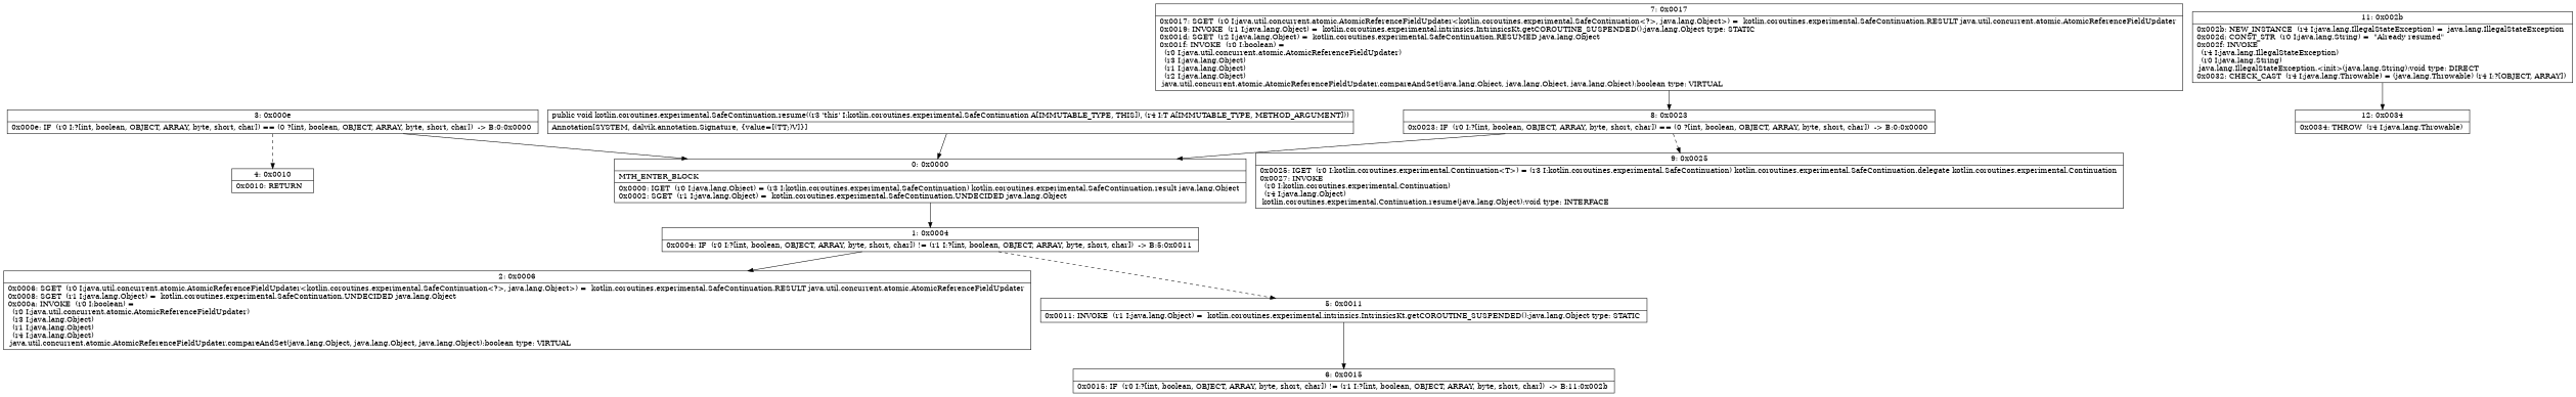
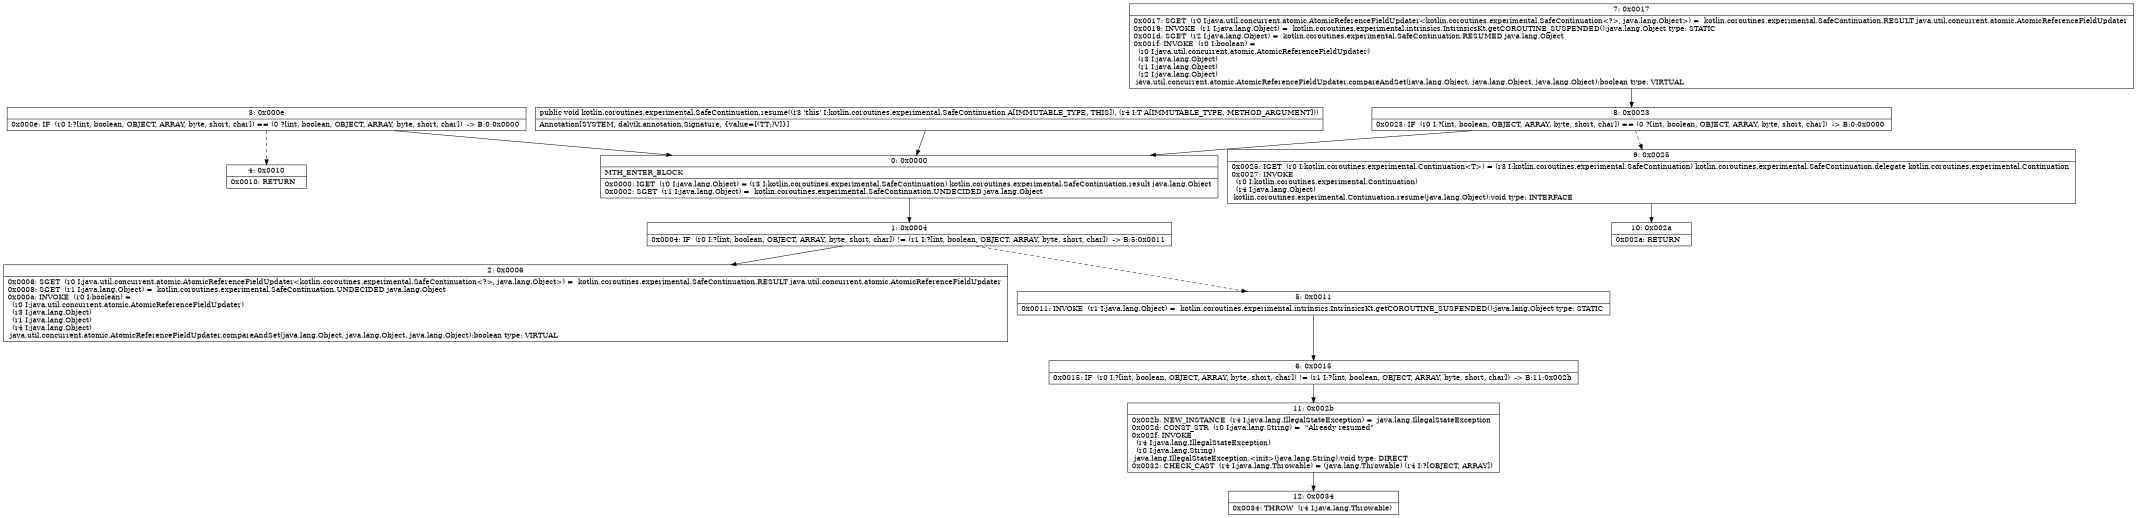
  digraph {
    node [shape=record]
    n1 [label="{0\:\ 0x0000|MTH_ENTER_BLOCK\l|0x0000: IGET  (r0 I:java.lang.Object) = (r3 I:kotlin.coroutines.experimental.SafeContinuation) kotlin.coroutines.experimental.SafeContinuation.result java.lang.Object \l0x0002: SGET  (r1 I:java.lang.Object) =  kotlin.coroutines.experimental.SafeContinuation.UNDECIDED java.lang.Object \l}"]
    n2 [label="{1\:\ 0x0004|0x0004: IF  (r0 I:?[int, boolean, OBJECT, ARRAY, byte, short, char]) != (r1 I:?[int, boolean, OBJECT, ARRAY, byte, short, char])  \-\> B:5:0x0011 \l}"]
    n3 [label="{2\:\ 0x0006|0x0006: SGET  (r0 I:java.util.concurrent.atomic.AtomicReferenceFieldUpdater\<kotlin.coroutines.experimental.SafeContinuation\<?\>, java.lang.Object\>) =  kotlin.coroutines.experimental.SafeContinuation.RESULT java.util.concurrent.atomic.AtomicReferenceFieldUpdater \l0x0008: SGET  (r1 I:java.lang.Object) =  kotlin.coroutines.experimental.SafeContinuation.UNDECIDED java.lang.Object \l0x000a: INVOKE  (r0 I:boolean) = \l  (r0 I:java.util.concurrent.atomic.AtomicReferenceFieldUpdater)\l  (r3 I:java.lang.Object)\l  (r1 I:java.lang.Object)\l  (r4 I:java.lang.Object)\l java.util.concurrent.atomic.AtomicReferenceFieldUpdater.compareAndSet(java.lang.Object, java.lang.Object, java.lang.Object):boolean type: VIRTUAL \l}"]
    n4 [label="{5\:\ 0x0011|0x0011: INVOKE  (r1 I:java.lang.Object) =  kotlin.coroutines.experimental.intrinsics.IntrinsicsKt.getCOROUTINE_SUSPENDED():java.lang.Object type: STATIC \l}"]
    n5 [label="{6\:\ 0x0015|0x0015: IF  (r0 I:?[int, boolean, OBJECT, ARRAY, byte, short, char]) != (r1 I:?[int, boolean, OBJECT, ARRAY, byte, short, char])  \-\> B:11:0x002b \l}"]
    n6 [label="{3\:\ 0x000e|0x000e: IF  (r0 I:?[int, boolean, OBJECT, ARRAY, byte, short, char]) == (0 ?[int, boolean, OBJECT, ARRAY, byte, short, char])  \-\> B:0:0x0000 \l}"]
    n7 [label="{4\:\ 0x0010|0x0010: RETURN   \l}"]
    n8 [label="{11\:\ 0x002b|0x002b: NEW_INSTANCE  (r4 I:java.lang.IllegalStateException) =  java.lang.IllegalStateException \l0x002d: CONST_STR  (r0 I:java.lang.String) =  \"Already resumed\" \l0x002f: INVOKE  \l  (r4 I:java.lang.IllegalStateException)\l  (r0 I:java.lang.String)\l java.lang.IllegalStateException.\<init\>(java.lang.String):void type: DIRECT \l0x0032: CHECK_CAST  (r4 I:java.lang.Throwable) = (java.lang.Throwable) (r4 I:?[OBJECT, ARRAY]) \l}"]
    n9 [label="{7\:\ 0x0017|0x0017: SGET  (r0 I:java.util.concurrent.atomic.AtomicReferenceFieldUpdater\<kotlin.coroutines.experimental.SafeContinuation\<?\>, java.lang.Object\>) =  kotlin.coroutines.experimental.SafeContinuation.RESULT java.util.concurrent.atomic.AtomicReferenceFieldUpdater \l0x0019: INVOKE  (r1 I:java.lang.Object) =  kotlin.coroutines.experimental.intrinsics.IntrinsicsKt.getCOROUTINE_SUSPENDED():java.lang.Object type: STATIC \l0x001d: SGET  (r2 I:java.lang.Object) =  kotlin.coroutines.experimental.SafeContinuation.RESUMED java.lang.Object \l0x001f: INVOKE  (r0 I:boolean) = \l  (r0 I:java.util.concurrent.atomic.AtomicReferenceFieldUpdater)\l  (r3 I:java.lang.Object)\l  (r1 I:java.lang.Object)\l  (r2 I:java.lang.Object)\l java.util.concurrent.atomic.AtomicReferenceFieldUpdater.compareAndSet(java.lang.Object, java.lang.Object, java.lang.Object):boolean type: VIRTUAL \l}"]
    n10 [label="{8\:\ 0x0023|0x0023: IF  (r0 I:?[int, boolean, OBJECT, ARRAY, byte, short, char]) == (0 ?[int, boolean, OBJECT, ARRAY, byte, short, char])  \-\> B:0:0x0000 \l}"]
    n11 [label="{12\:\ 0x0034|0x0034: THROW  (r4 I:java.lang.Throwable) \l}"]
    n12 [label="{9\:\ 0x0025|0x0025: IGET  (r0 I:kotlin.coroutines.experimental.Continuation\<T\>) = (r3 I:kotlin.coroutines.experimental.SafeContinuation) kotlin.coroutines.experimental.SafeContinuation.delegate kotlin.coroutines.experimental.Continuation \l0x0027: INVOKE  \l  (r0 I:kotlin.coroutines.experimental.Continuation)\l  (r4 I:java.lang.Object)\l kotlin.coroutines.experimental.Continuation.resume(java.lang.Object):void type: INTERFACE \l}"]
+   n13 [label="{10\:\ 0x002a|0x002a: RETURN   \l}"]
    n14 [label="{public void kotlin.coroutines.experimental.SafeContinuation.resume((r3 'this' I:kotlin.coroutines.experimental.SafeContinuation A[IMMUTABLE_TYPE, THIS]), (r4 I:T A[IMMUTABLE_TYPE, METHOD_ARGUMENT]))  | Annotation[SYSTEM, dalvik.annotation.Signature, \{value=[(TT;)V]\}]\l}"]
    n1 -> n2
    n2 -> n3 [style=solid]
    n2 -> n4 [style=dashed]
    n4 -> n5
+   n5 -> n8
    n6 -> n1
    n6 -> n7 [style=dashed]
    n8 -> n11
    n9 -> n10
    n10 -> n1
    n10 -> n12 [style=dashed]
+   n12 -> n13
    n14 -> n1
  }
